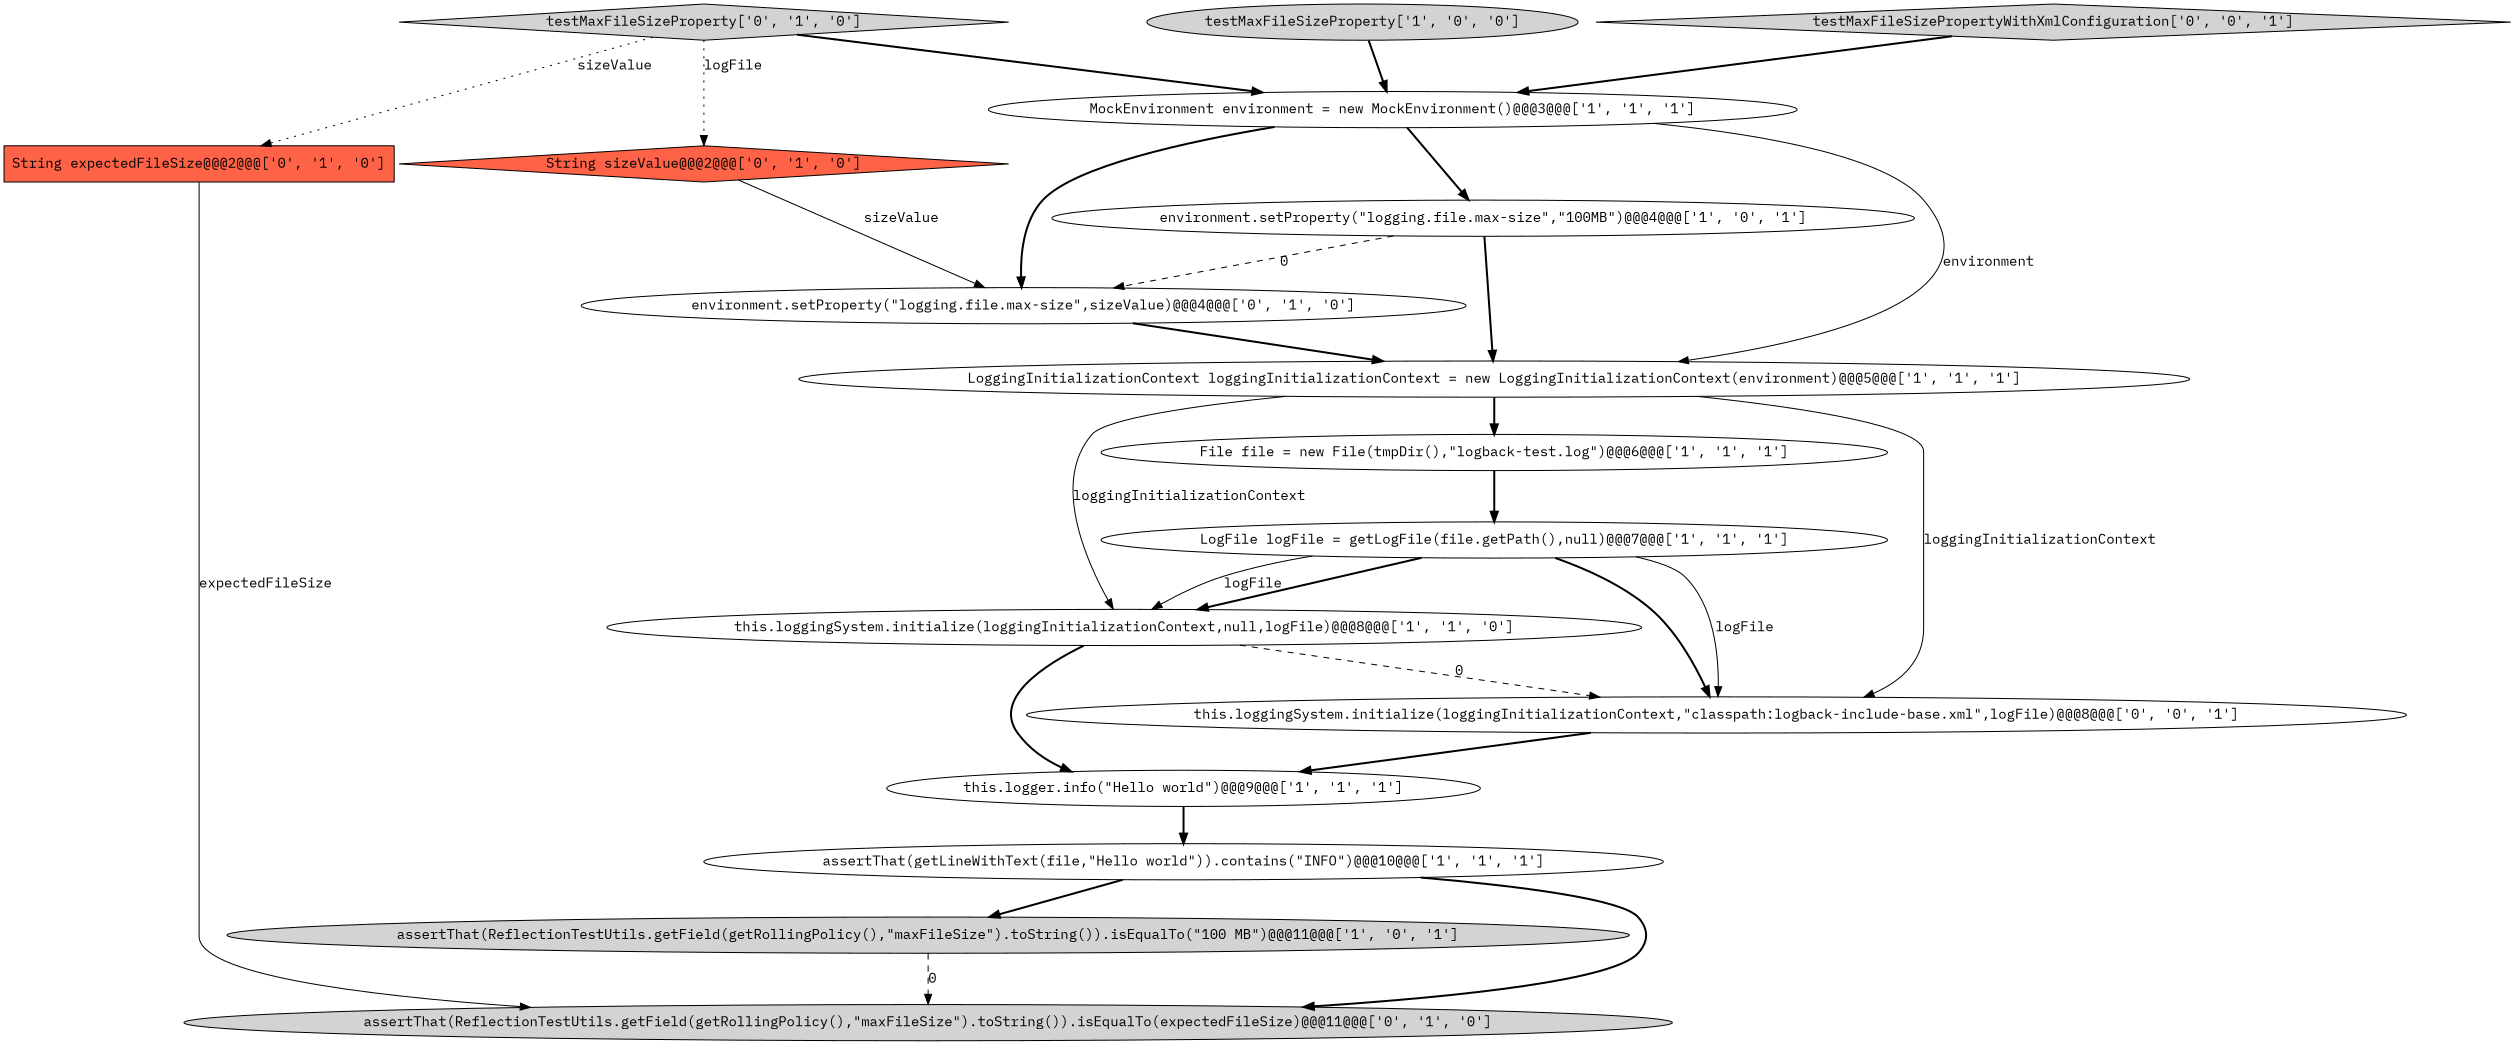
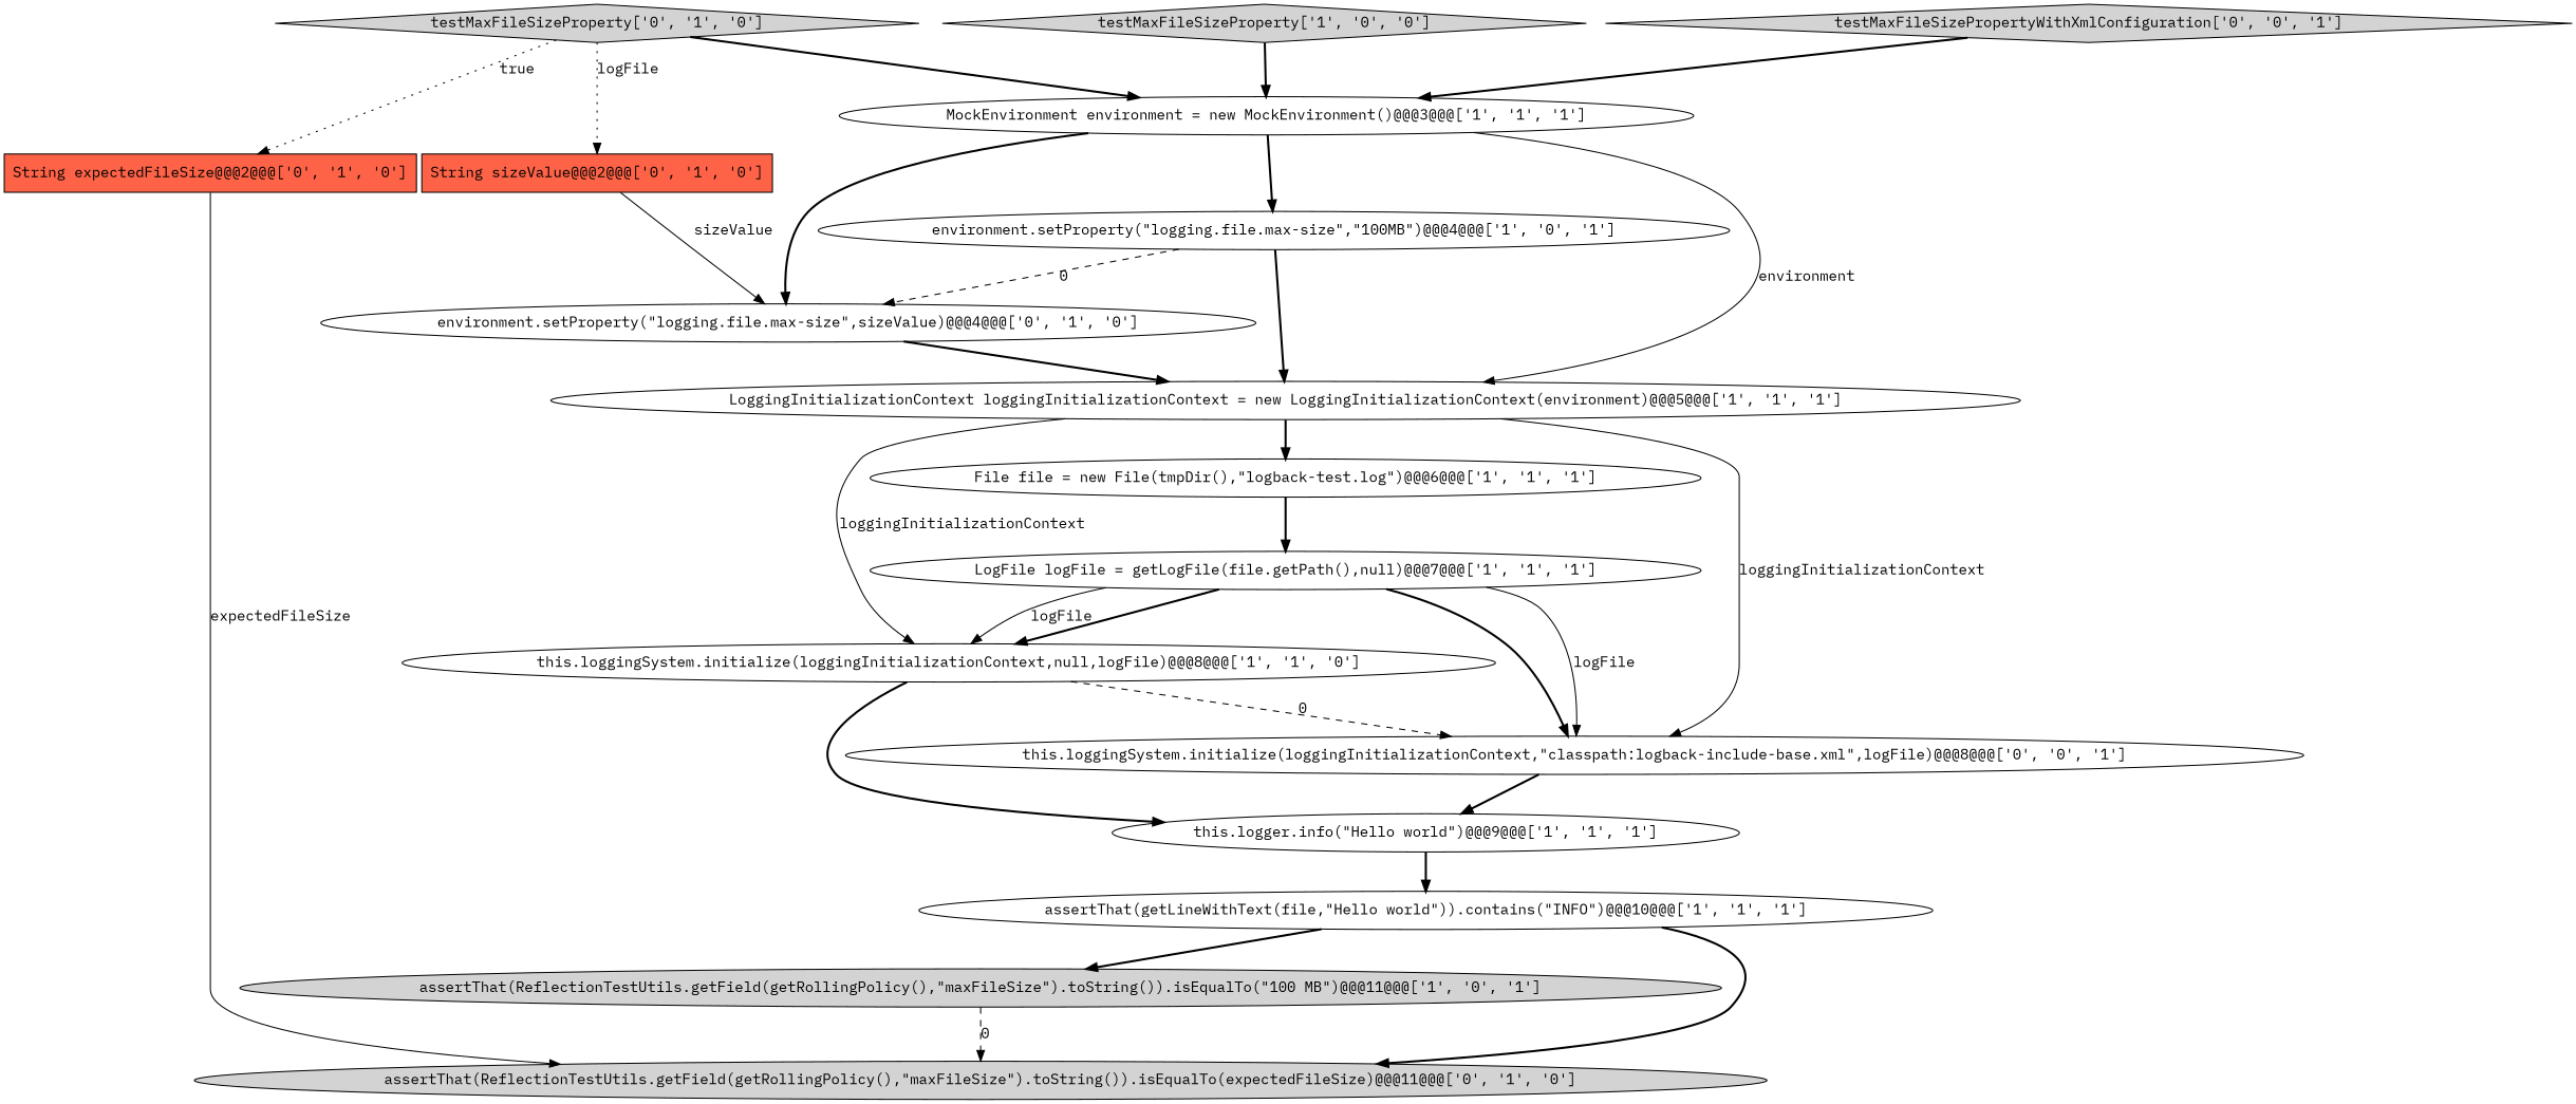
  digraph {
    fontname="IBM Plex Mono"
    node [fillcolor=white fontname="IBM Plex Mono" shape=ellipse style=filled]
    edge [fontname="IBM Plex Mono" style=bold]
    n1 [label="this.loggingSystem.initialize(loggingInitializationContext,null,logFile)@@@8@@@['1', '1', '0']"]
    n2 [label="this.logger.info(\"Hello world\")@@@9@@@['1', '1', '1']"]
    n3 [label="this.loggingSystem.initialize(loggingInitializationContext,\"classpath:logback-include-base.xml\",logFile)@@@8@@@['0', '0', '1']"]
    n4 [label="assertThat(getLineWithText(file,\"Hello world\")).contains(\"INFO\")@@@10@@@['1', '1', '1']"]
    n5 [label="environment.setProperty(\"logging.file.max-size\",\"100MB\")@@@4@@@['1', '0', '1']"]
    n6 [label="environment.setProperty(\"logging.file.max-size\",sizeValue)@@@4@@@['0', '1', '0']"]
    n7 [label="LoggingInitializationContext loggingInitializationContext = new LoggingInitializationContext(environment)@@@5@@@['1', '1', '1']"]
    n8 [label="File file = new File(tmpDir(),\"logback-test.log\")@@@6@@@['1', '1', '1']"]
    n9 [fillcolor=lightgray label="testMaxFileSizeProperty['0', '1', '0']" shape=diamond]
-   n10 [fillcolor=tomato label="String sizeValue@@@2@@@['0', '1', '0']" shape=diamond]
+   n10 [fillcolor=tomato label="String sizeValue@@@2@@@['0', '1', '0']" shape=box]
    n11 [fillcolor=tomato label="String expectedFileSize@@@2@@@['0', '1', '0']" shape=box]
    n12 [label="MockEnvironment environment = new MockEnvironment()@@@3@@@['1', '1', '1']"]
    n13 [fillcolor=lightgray label="assertThat(ReflectionTestUtils.getField(getRollingPolicy(),\"maxFileSize\").toString()).isEqualTo(expectedFileSize)@@@11@@@['0', '1', '0']"]
    n14 [fillcolor=lightgray label="assertThat(ReflectionTestUtils.getField(getRollingPolicy(),\"maxFileSize\").toString()).isEqualTo(\"100 MB\")@@@11@@@['1', '0', '1']"]
    n15 [label="LogFile logFile = getLogFile(file.getPath(),null)@@@7@@@['1', '1', '1']"]
    n16 [fillcolor=lightgray label="testMaxFileSizePropertyWithXmlConfiguration['0', '0', '1']" shape=diamond]
-   n17 [fillcolor=lightgray label="testMaxFileSizeProperty['1', '0', '0']"]
+   n17 [fillcolor=lightgray label="testMaxFileSizeProperty['1', '0', '0']" shape=diamond]
    n1 -> n2
    n1 -> n3 [label=0 style=dashed]
    n2 -> n4
    n3 -> n2
    n4 -> n13
    n4 -> n14
    n5 -> n6 [label=0 style=dashed]
    n5 -> n7
    n6 -> n7
    n7 -> n1 [label=loggingInitializationContext style=solid]
    n7 -> n3 [label=loggingInitializationContext style=solid]
    n7 -> n8
    n8 -> n15
    n9 -> n10 [label=logFile style=dotted]
-   n9 -> n11 [label=sizeValue style=dotted]
+   n9 -> n11 [label=true style=dotted]
    n9 -> n12
    n10 -> n6 [label=sizeValue style=solid]
    n11 -> n13 [label=expectedFileSize style=solid]
    n12 -> n5
    n12 -> n6
    n12 -> n7 [label=environment style=solid]
    n14 -> n13 [label=0 style=dashed]
    n15 -> n1
    n15 -> n1 [label=logFile style=solid]
    n15 -> n3 [label=logFile style=solid]
    n15 -> n3
    n16 -> n12
    n17 -> n12
  }
